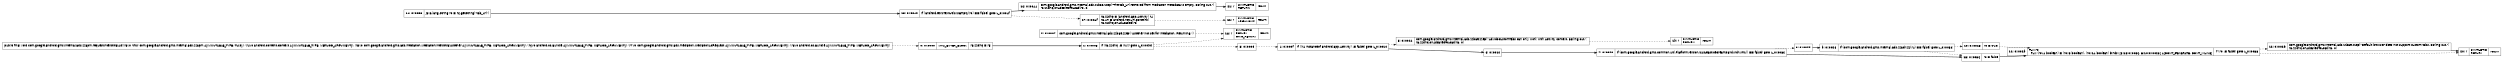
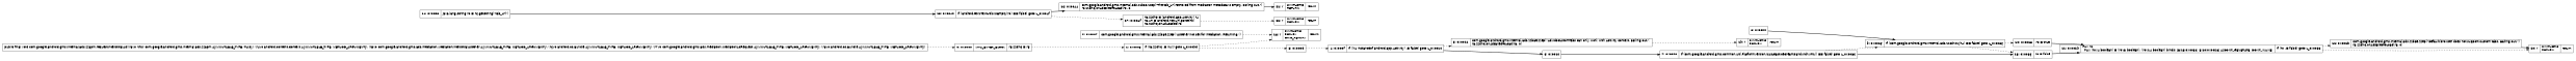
  digraph {
    fontname="DejaVu Sans"
    rankdir=LR
    node [fontname="DejaVu Sans" shape=record]
    edge [fontname="DejaVu Sans" style=dashed]
    n1 [label="{0\:\ 0x0000|MTH_ENTER_BLOCK\l|r3.zzdhq = r5\l}"]
    n2 [label="{1\:\ 0x0005|if (r3.zzdhq != null) goto L_0x009d\l}"]
    n3 [label="{3\:\ 0x000d}"]
    n4 [label="{18\:\ ?|SYNTHETIC\lRETURN\lORIG_RETURN\l|return\l}"]
    n5 [label="{2\:\ 0x0007|com.google.android.gms.internal.ads.zzbae.zzep(\"Listener not set for mediation. Returning.\")\l}"]
    n6 [label="{4\:\ 0x000f|if ((r4 instanceof android.app.Activity) != false) goto L_0x001c\l}"]
    n7 [label="{5\:\ 0x0011|com.google.android.gms.internal.ads.zzbae.zzep(\"AdMobCustomTabs can only work with Activity context. Bailing out.\")\lr3.zzdhq.onAdFailedToLoad(r3, 0)\l}"]
    n8 [label="{6\:\ 0x001c}"]
    n9 [label="{19\:\ ?|SYNTHETIC\lRETURN\l|return\l}"]
    n10 [label="{7\:\ 0x0020|if (com.google.android.gms.common.util.PlatformVersion.isAtLeastIceCreamSandwichMR1() == false) goto L_0x0036\l}"]
    n11 [label="{8\:\ 0x0022}"]
    n12 [label="{13\:\ 0x0036|r0 = false\l}"]
    n13 [label="{9\:\ 0x0026|if (com.google.android.gms.internal.ads.zzadr.zzj(r4) == false) goto L_0x0036\l}"]
    n14 [label="{11\:\ 0x0029|PHI: r0 \l  PHI: (r0v4 boolean) = (r0v3 boolean), (r0v14 boolean) binds: [B:13:0x0036, B:10:0x0028] A[DONT_GENERATE, DONT_INLINE]\l|if (r0 != false) goto L_0x0038\l}"]
    n15 [label="{10\:\ 0x0028|r0 = true\l}"]
    n16 [label="{12\:\ 0x002b|com.google.android.gms.internal.ads.zzbae.zzep(\"Default browser does not support custom tabs. Bailing out.\")\lr3.zzdhq.onAdFailedToLoad(r3, 0)\l}"]
    n17 [label="{20\:\ ?|SYNTHETIC\lRETURN\l|return\l}"]
    n18 [label="{14\:\ 0x0038|java.lang.String r0 = r6.getString(\"tab_url\")\l}"]
    n19 [label="{15\:\ 0x0042|if (android.text.TextUtils.isEmpty(r0) == false) goto L_0x004f\l}"]
    n20 [label="{16\:\ 0x0044|com.google.android.gms.internal.ads.zzbae.zzep(\"The tab_url retrieved from mediation metadata is empty. Bailing out.\")\lr3.zzdhq.onAdFailedToLoad(r3, 0)\l}"]
    n21 [label="{17\:\ 0x004f|r3.zzdhp = (android.app.Activity) r4\lr3.uri = android.net.Uri.parse(r0)\lr3.zzdhq.onAdLoaded(r3)\l}"]
    n22 [label="{21\:\ ?|SYNTHETIC\lRETURN\l|return\l}"]
-   n23 [label="{22\:\ ?|SYNTHETIC\lARGUMENT\l|return\l}"]
+   n23 [label="{22\:\ ?|SYNTHETIC\lRETURN\l|return\l}"]
    n24 [label="{public final void com.google.android.gms.internal.ads.zzapm.requestInterstitialAd((r3v0 'this' com.google.android.gms.internal.ads.zzapm A[IMMUTABLE_TYPE, THIS]), (r4v0 android.content.Context A[IMMUTABLE_TYPE, METHOD_ARGUMENT]), (r5v0 com.google.android.gms.ads.mediation.MediationInterstitialListener A[IMMUTABLE_TYPE, METHOD_ARGUMENT]), (r6v0 android.os.Bundle A[IMMUTABLE_TYPE, METHOD_ARGUMENT]), (r7v0 com.google.android.gms.ads.mediation.MediationAdRequest A[IMMUTABLE_TYPE, METHOD_ARGUMENT]), (r8v0 android.os.Bundle A[IMMUTABLE_TYPE, METHOD_ARGUMENT])) }"]
-   n1 -> n2 [style=bold]
+   n1 -> n2
    n2 -> n3
    n2 -> n4
    n3 -> n6
    n5 -> n4
    n6 -> n7
    n6 -> n8 [style=bold]
    n7 -> n9
    n8 -> n10 [style=bold]
-   n10 -> n11
+   n10 -> n13
    n10 -> n12 [style=bold]
    n11 -> n13 [style=bold]
    n12 -> n14 [style=bold]
    n13 -> n12
    n13 -> n15
    n14 -> n16
    n14 -> n17
-   n15 -> n14
+   n15 -> n14 [style=bold]
    n16 -> n17 [style=bold]
    n18 -> n19 [style=bold]
    n19 -> n20 [style=bold]
    n19 -> n21
    n20 -> n22 [style=bold]
    n21 -> n23
    n24 -> n1
  }
